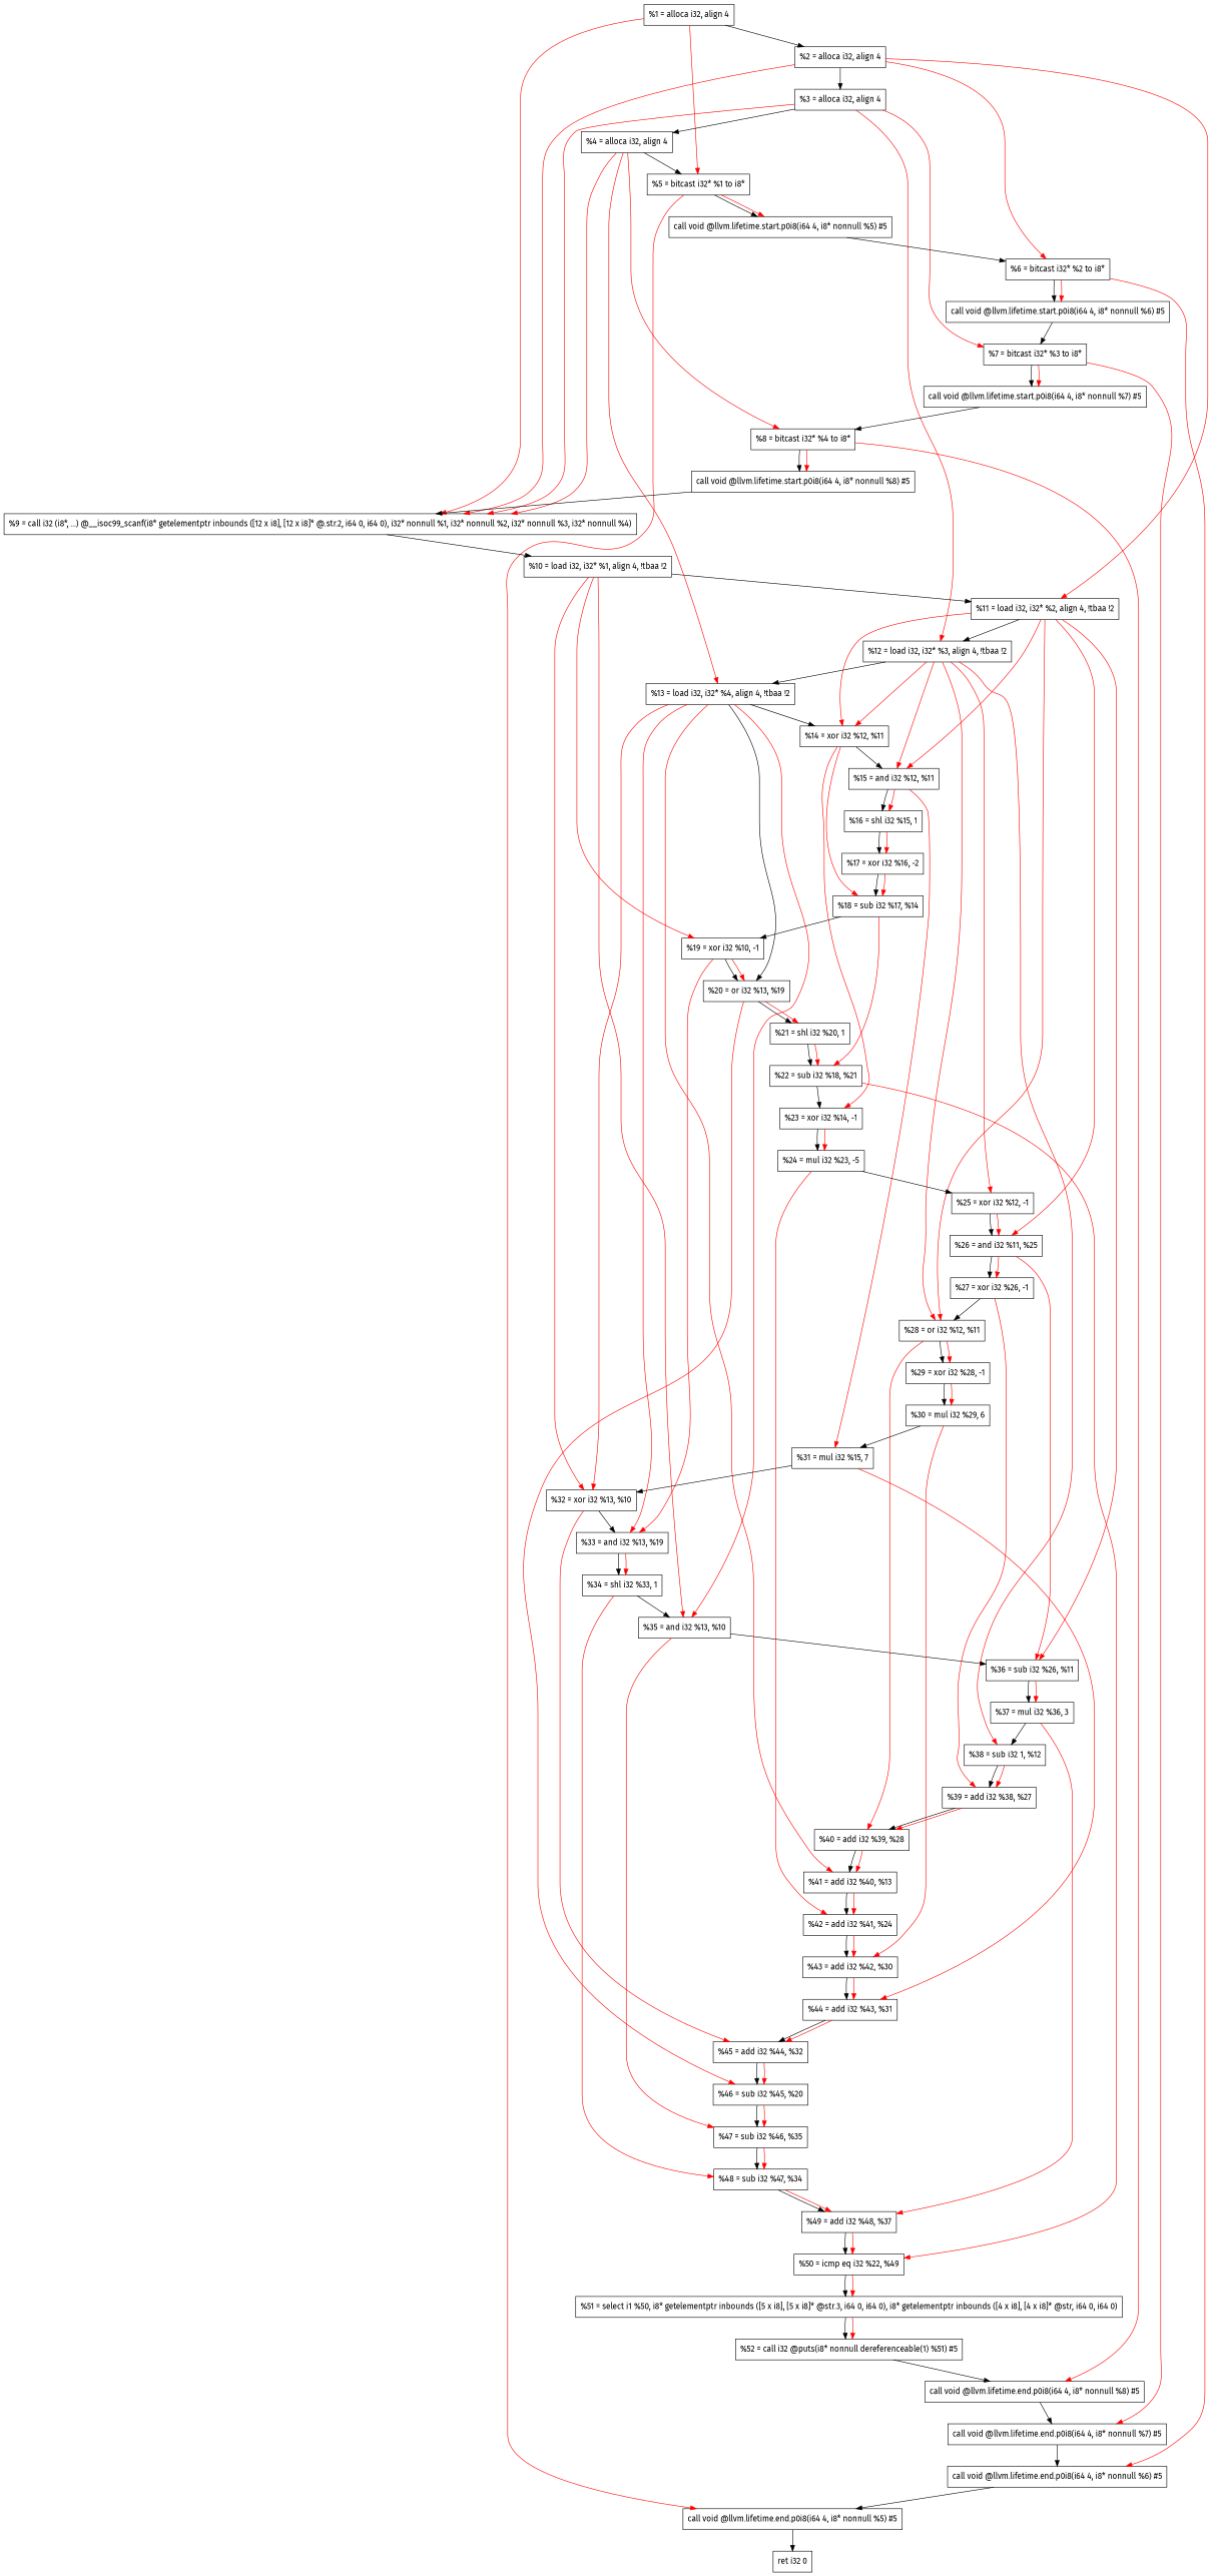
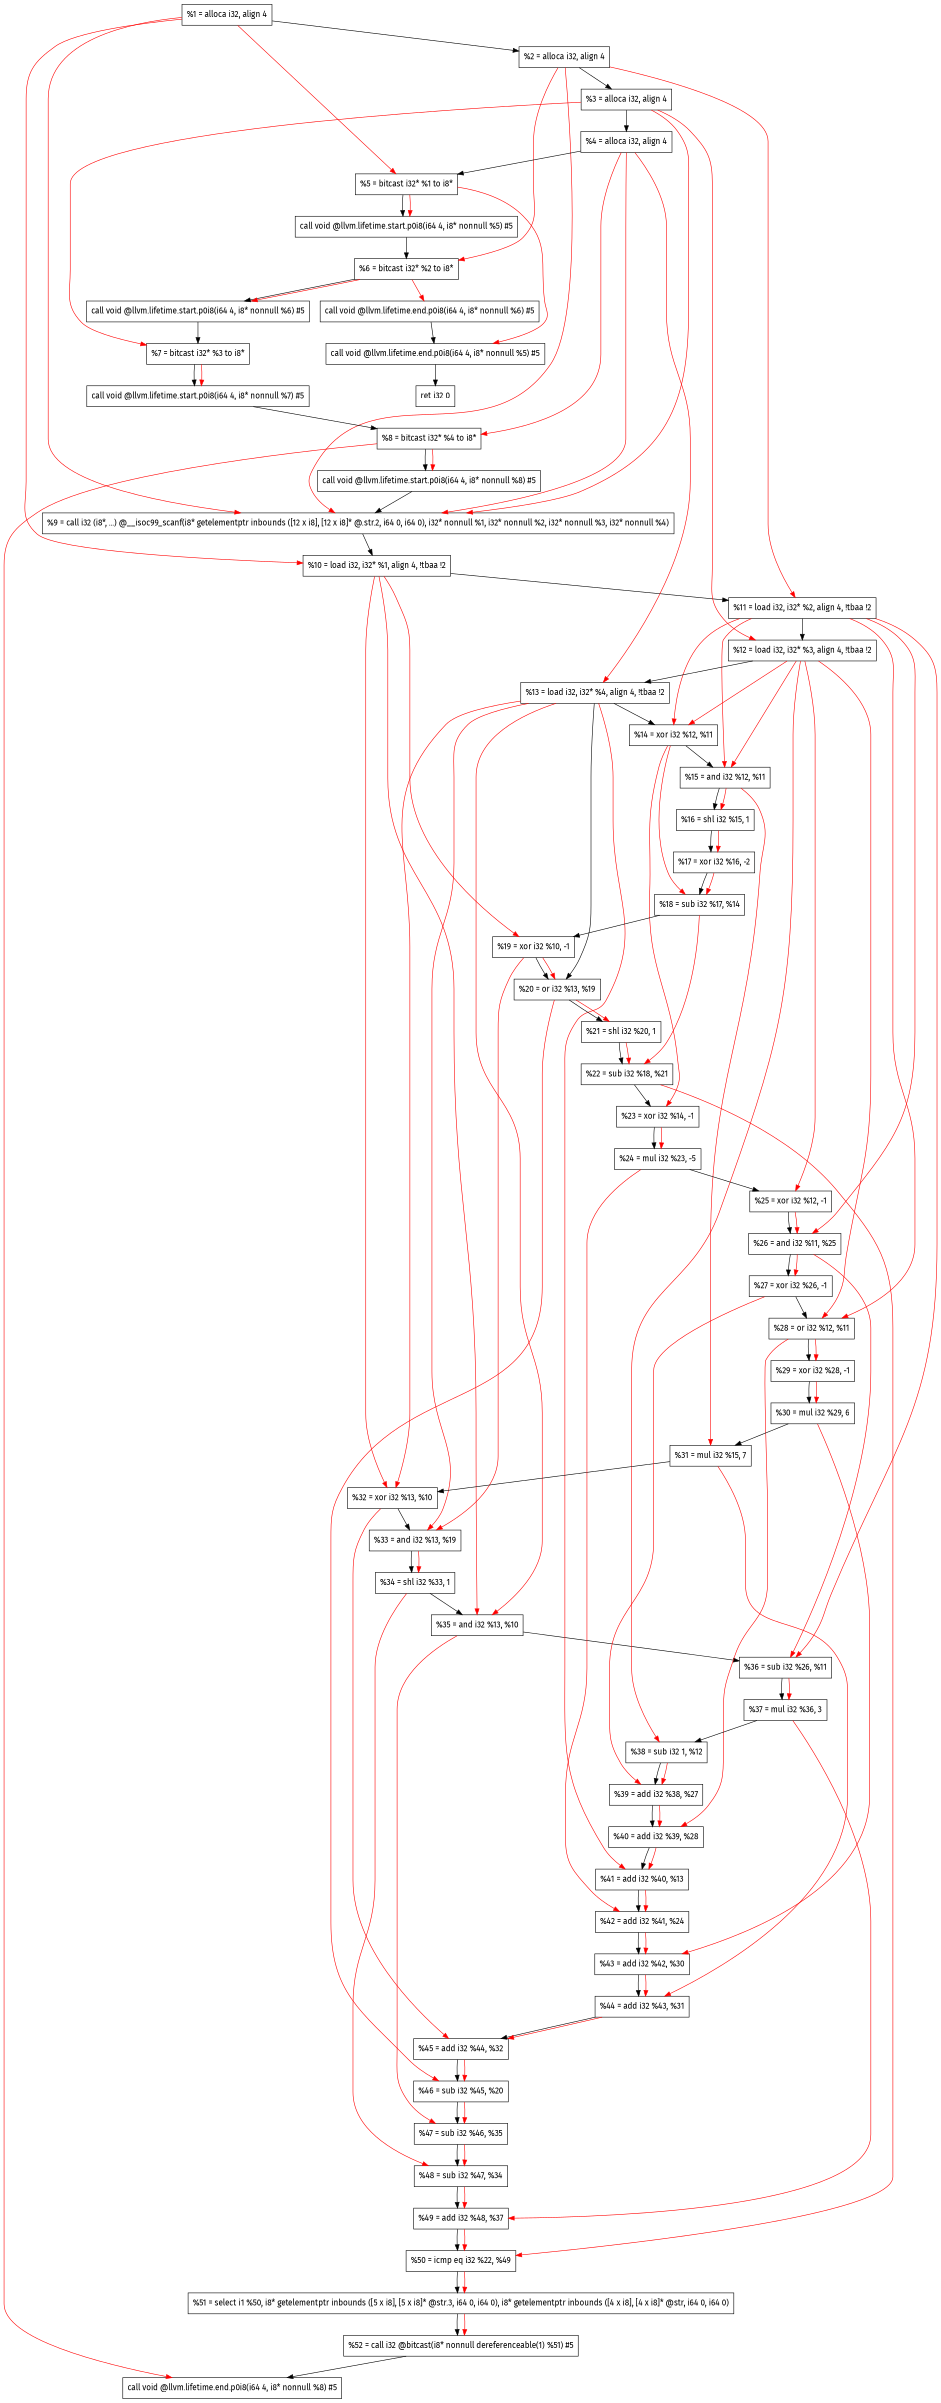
  digraph {
    fontname="Fira Sans"
    node [fontname="Fira Sans" shape=record]
    edge [fontname="Fira Sans" color=red]
    n1 [label="  %1 = alloca i32, align 4"]
    n2 [label="  %2 = alloca i32, align 4"]
    n3 [label="  %5 = bitcast i32* %1 to i8*"]
    n4 [label="  %9 = call i32 (i8*, ...) @__isoc99_scanf(i8* getelementptr inbounds ([12 x i8], [12 x i8]* @.str.2, i64 0, i64 0), i32* nonnull %1, i32* nonnull %2, i32* nonnull %3, i32* nonnull %4)"]
    n5 [label="  %10 = load i32, i32* %1, align 4, !tbaa !2"]
    n6 [label="  %3 = alloca i32, align 4"]
    n7 [label="  %6 = bitcast i32* %2 to i8*"]
    n8 [label="  %11 = load i32, i32* %2, align 4, !tbaa !2"]
    n9 [label="  call void @llvm.lifetime.start.p0i8(i64 4, i8* nonnull %5) #5"]
    n10 [label="  call void @llvm.lifetime.end.p0i8(i64 4, i8* nonnull %5) #5"]
    n11 [label="  %19 = xor i32 %10, -1"]
    n12 [label="  %32 = xor i32 %13, %10"]
    n13 [label="  %35 = and i32 %13, %10"]
    n14 [label="  %4 = alloca i32, align 4"]
    n15 [label="  %7 = bitcast i32* %3 to i8*"]
    n16 [label="  %12 = load i32, i32* %3, align 4, !tbaa !2"]
    n17 [label="  call void @llvm.lifetime.start.p0i8(i64 4, i8* nonnull %6) #5"]
    n18 [label="  call void @llvm.lifetime.end.p0i8(i64 4, i8* nonnull %6) #5"]
    n19 [label="  %14 = xor i32 %12, %11"]
    n20 [label="  %15 = and i32 %12, %11"]
    n21 [label="  %26 = and i32 %11, %25"]
    n22 [label="  %28 = or i32 %12, %11"]
    n23 [label="  %36 = sub i32 %26, %11"]
    n24 [label="  %8 = bitcast i32* %4 to i8*"]
    n25 [label="  %13 = load i32, i32* %4, align 4, !tbaa !2"]
    n26 [label="  call void @llvm.lifetime.start.p0i8(i64 4, i8* nonnull %7) #5"]
-   n27 [label="  call void @llvm.lifetime.end.p0i8(i64 4, i8* nonnull %7) #5"]
    n28 [label="  %25 = xor i32 %12, -1"]
    n29 [label="  %38 = sub i32 1, %12"]
    n30 [label="  call void @llvm.lifetime.start.p0i8(i64 4, i8* nonnull %8) #5"]
    n31 [label="  call void @llvm.lifetime.end.p0i8(i64 4, i8* nonnull %8) #5"]
    n32 [label="  %20 = or i32 %13, %19"]
    n33 [label="  %33 = and i32 %13, %19"]
    n34 [label="  %41 = add i32 %40, %13"]
    n35 [label="  ret i32 0"]
    n36 [label="  %45 = add i32 %44, %32"]
    n37 [label="  %47 = sub i32 %46, %35"]
    n38 [label="  %18 = sub i32 %17, %14"]
    n39 [label="  %23 = xor i32 %14, -1"]
    n40 [label="  %16 = shl i32 %15, 1"]
    n41 [label="  %31 = mul i32 %15, 7"]
    n42 [label="  %27 = xor i32 %26, -1"]
    n43 [label="  %29 = xor i32 %28, -1"]
    n44 [label="  %40 = add i32 %39, %28"]
    n45 [label="  %37 = mul i32 %36, 3"]
    n46 [label="  %39 = add i32 %38, %27"]
    n47 [label="  %21 = shl i32 %20, 1"]
    n48 [label="  %46 = sub i32 %45, %20"]
    n49 [label="  %34 = shl i32 %33, 1"]
    n50 [label="  %42 = add i32 %41, %24"]
    n51 [label="  %22 = sub i32 %18, %21"]
    n52 [label="  %24 = mul i32 %23, -5"]
    n53 [label="  %17 = xor i32 %16, -2"]
    n54 [label="  %44 = add i32 %43, %31"]
    n55 [label="  %50 = icmp eq i32 %22, %49"]
    n56 [label="  %51 = select i1 %50, i8* getelementptr inbounds ([5 x i8], [5 x i8]* @str.3, i64 0, i64 0), i8* getelementptr inbounds ([4 x i8], [4 x i8]* @str, i64 0, i64 0)"]
    n57 [label="  %43 = add i32 %42, %30"]
    n58 [label="  %30 = mul i32 %29, 6"]
    n59 [label="  %48 = sub i32 %47, %34"]
    n60 [label="  %49 = add i32 %48, %37"]
-   n61 [label="  %52 = call i32 @puts(i8* nonnull dereferenceable(1) %51) #5"]
+   n61 [label="%52 = call i32 @bitcast(i8* nonnull dereferenceable(1) %51) #5"]
    n1 -> n2 [color=""]
    n1 -> n3
    n1 -> n4
+   n1 -> n5
    n2 -> n4
    n2 -> n6 [color=""]
    n2 -> n7
    n2 -> n8
    n3 -> n9 [color=""]
    n3 -> n9
    n3 -> n10
    n4 -> n5 [color=""]
    n5 -> n8 [color=""]
    n5 -> n11
    n5 -> n12
    n5 -> n13
    n6 -> n4
    n6 -> n14 [color=""]
    n6 -> n15
    n6 -> n16
    n7 -> n17 [color=""]
    n7 -> n17
    n7 -> n18
    n8 -> n16 [color=""]
    n8 -> n19
    n8 -> n20
    n8 -> n21
    n8 -> n22
    n8 -> n23
    n9 -> n7 [color=""]
    n10 -> n35 [color=""]
    n11 -> n32 [color=""]
    n11 -> n32
    n11 -> n33
    n12 -> n33 [color=""]
    n12 -> n36
    n13 -> n23 [color=""]
    n13 -> n37
    n14 -> n3 [color=""]
    n14 -> n4
    n14 -> n24
    n14 -> n25
    n15 -> n26 [color=""]
    n15 -> n26
-   n15 -> n27
    n16 -> n19
    n16 -> n20
    n16 -> n22
    n16 -> n25 [color=""]
    n16 -> n28
    n16 -> n29
    n17 -> n15 [color=""]
    n18 -> n10 [color=""]
    n19 -> n20 [color=""]
    n19 -> n38
    n19 -> n39
    n20 -> n40 [color=""]
    n20 -> n40
    n20 -> n41
    n21 -> n23
    n21 -> n42 [color=""]
    n21 -> n42
    n22 -> n43 [color=""]
    n22 -> n43
    n22 -> n44
    n23 -> n45 [color=""]
    n23 -> n45
    n24 -> n30 [color=""]
    n24 -> n30
    n24 -> n31
    n25 -> n12
    n25 -> n13
    n25 -> n19 [color=""]
    n25 -> n32 [color=black]
    n25 -> n33
    n25 -> n34
    n26 -> n24 [color=""]
-   n27 -> n18 [color=""]
    n28 -> n21 [color=""]
    n28 -> n21
    n29 -> n46 [color=""]
    n29 -> n46
    n30 -> n4 [color=""]
-   n31 -> n27 [color=""]
    n32 -> n47 [color=""]
    n32 -> n47
    n32 -> n48
    n33 -> n49 [color=""]
    n33 -> n49
    n34 -> n50 [color=""]
    n34 -> n50
    n36 -> n48 [color=""]
    n36 -> n48
    n37 -> n59 [color=""]
    n37 -> n59
    n38 -> n11 [color=""]
    n38 -> n51
    n39 -> n52 [color=""]
    n39 -> n52
    n40 -> n53 [color=""]
    n40 -> n53
    n41 -> n12 [color=""]
    n41 -> n54
    n42 -> n22 [color=""]
    n42 -> n46
    n43 -> n58 [color=""]
    n43 -> n58
    n44 -> n34 [color=""]
    n44 -> n34
    n45 -> n29 [color=""]
    n45 -> n60
    n46 -> n44 [color=""]
    n46 -> n44
    n47 -> n51 [color=""]
    n47 -> n51
    n48 -> n37 [color=""]
    n48 -> n37
    n49 -> n13 [color=""]
    n49 -> n59
    n50 -> n57 [color=""]
    n50 -> n57
    n51 -> n39 [color=""]
    n51 -> n55
    n52 -> n28 [color=""]
    n52 -> n50
    n53 -> n38 [color=""]
    n53 -> n38
    n54 -> n36 [color=""]
    n54 -> n36
    n55 -> n56 [color=""]
    n55 -> n56
    n56 -> n61 [color=""]
    n56 -> n61
    n57 -> n54 [color=""]
    n57 -> n54
    n58 -> n41 [color=""]
    n58 -> n57
    n59 -> n60 [color=""]
    n59 -> n60
    n60 -> n55 [color=""]
    n60 -> n55
    n61 -> n31 [color=""]
  }
